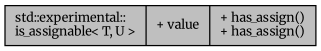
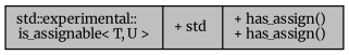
  digraph {
    rankdir=LR
    fontname=Merriweather
-   n1 [color=black fillcolor=grey75 fontcolor=black fontname=Merriweather fontsize=10 height=0.2 label="{std::experimental::\lis_assignable\< T, U \>\n|+ value\l|+ has_assign()\l+ has_assign()\l}" shape=record style=filled width=0.4]
+   n1 [color=black fillcolor=grey75 fontcolor=black fontname=Merriweather fontsize=10 height=0.2 label="{std::experimental::\lis_assignable\< T, U \>\n|+ std\l|+ has_assign()\l+ has_assign()\l}" shape=record style=filled width=0.4]
  }
